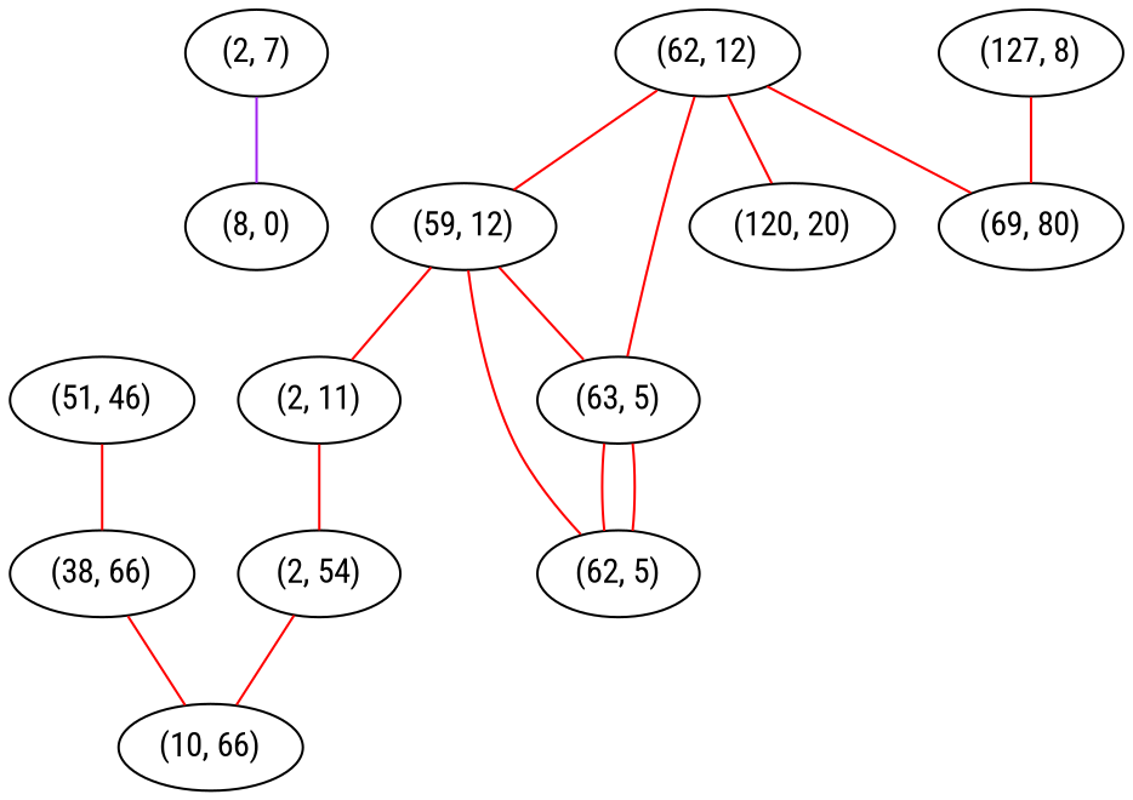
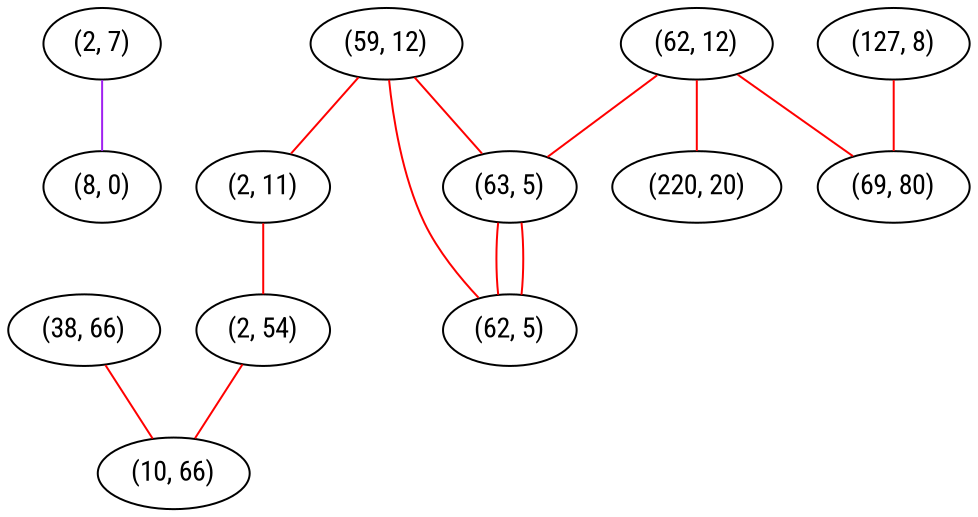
  graph {
    fontname="Roboto Condensed"
    node [fontname="Roboto Condensed"]
    edge [color=red fontname="Roboto Condensed" weight=1]
    n1 [label="(8, 0)"]
    "(2, 7)"
    n3 [label="(2, 54)"]
    "(2, 11)"
    "(62, 12)"
    "(59, 12)"
    "(63, 5)"
-   "(120, 20)"
+   "(120, 20)" [label="(220, 20)"]
    n9 [label="(69, 80)"]
    "(62, 5)"
    "(127, 8)"
-   "(51, 46)"
    "(38, 66)"
    "(10, 66)"
    "(2, 7)" -- n1 [color=purple weight=4]
    n3 -- "(10, 66)"
    "(2, 11)" -- n3
-   "(62, 12)" -- "(59, 12)"
    "(62, 12)" -- "(63, 5)"
    "(62, 12)" -- "(120, 20)"
    "(62, 12)" -- n9
    "(59, 12)" -- "(2, 11)"
    "(59, 12)" -- "(63, 5)"
    "(59, 12)" -- "(62, 5)"
    "(63, 5)" -- "(62, 5)"
    "(63, 5)" -- "(62, 5)"
    "(127, 8)" -- n9
-   "(51, 46)" -- "(38, 66)"
    "(38, 66)" -- "(10, 66)"
  }
